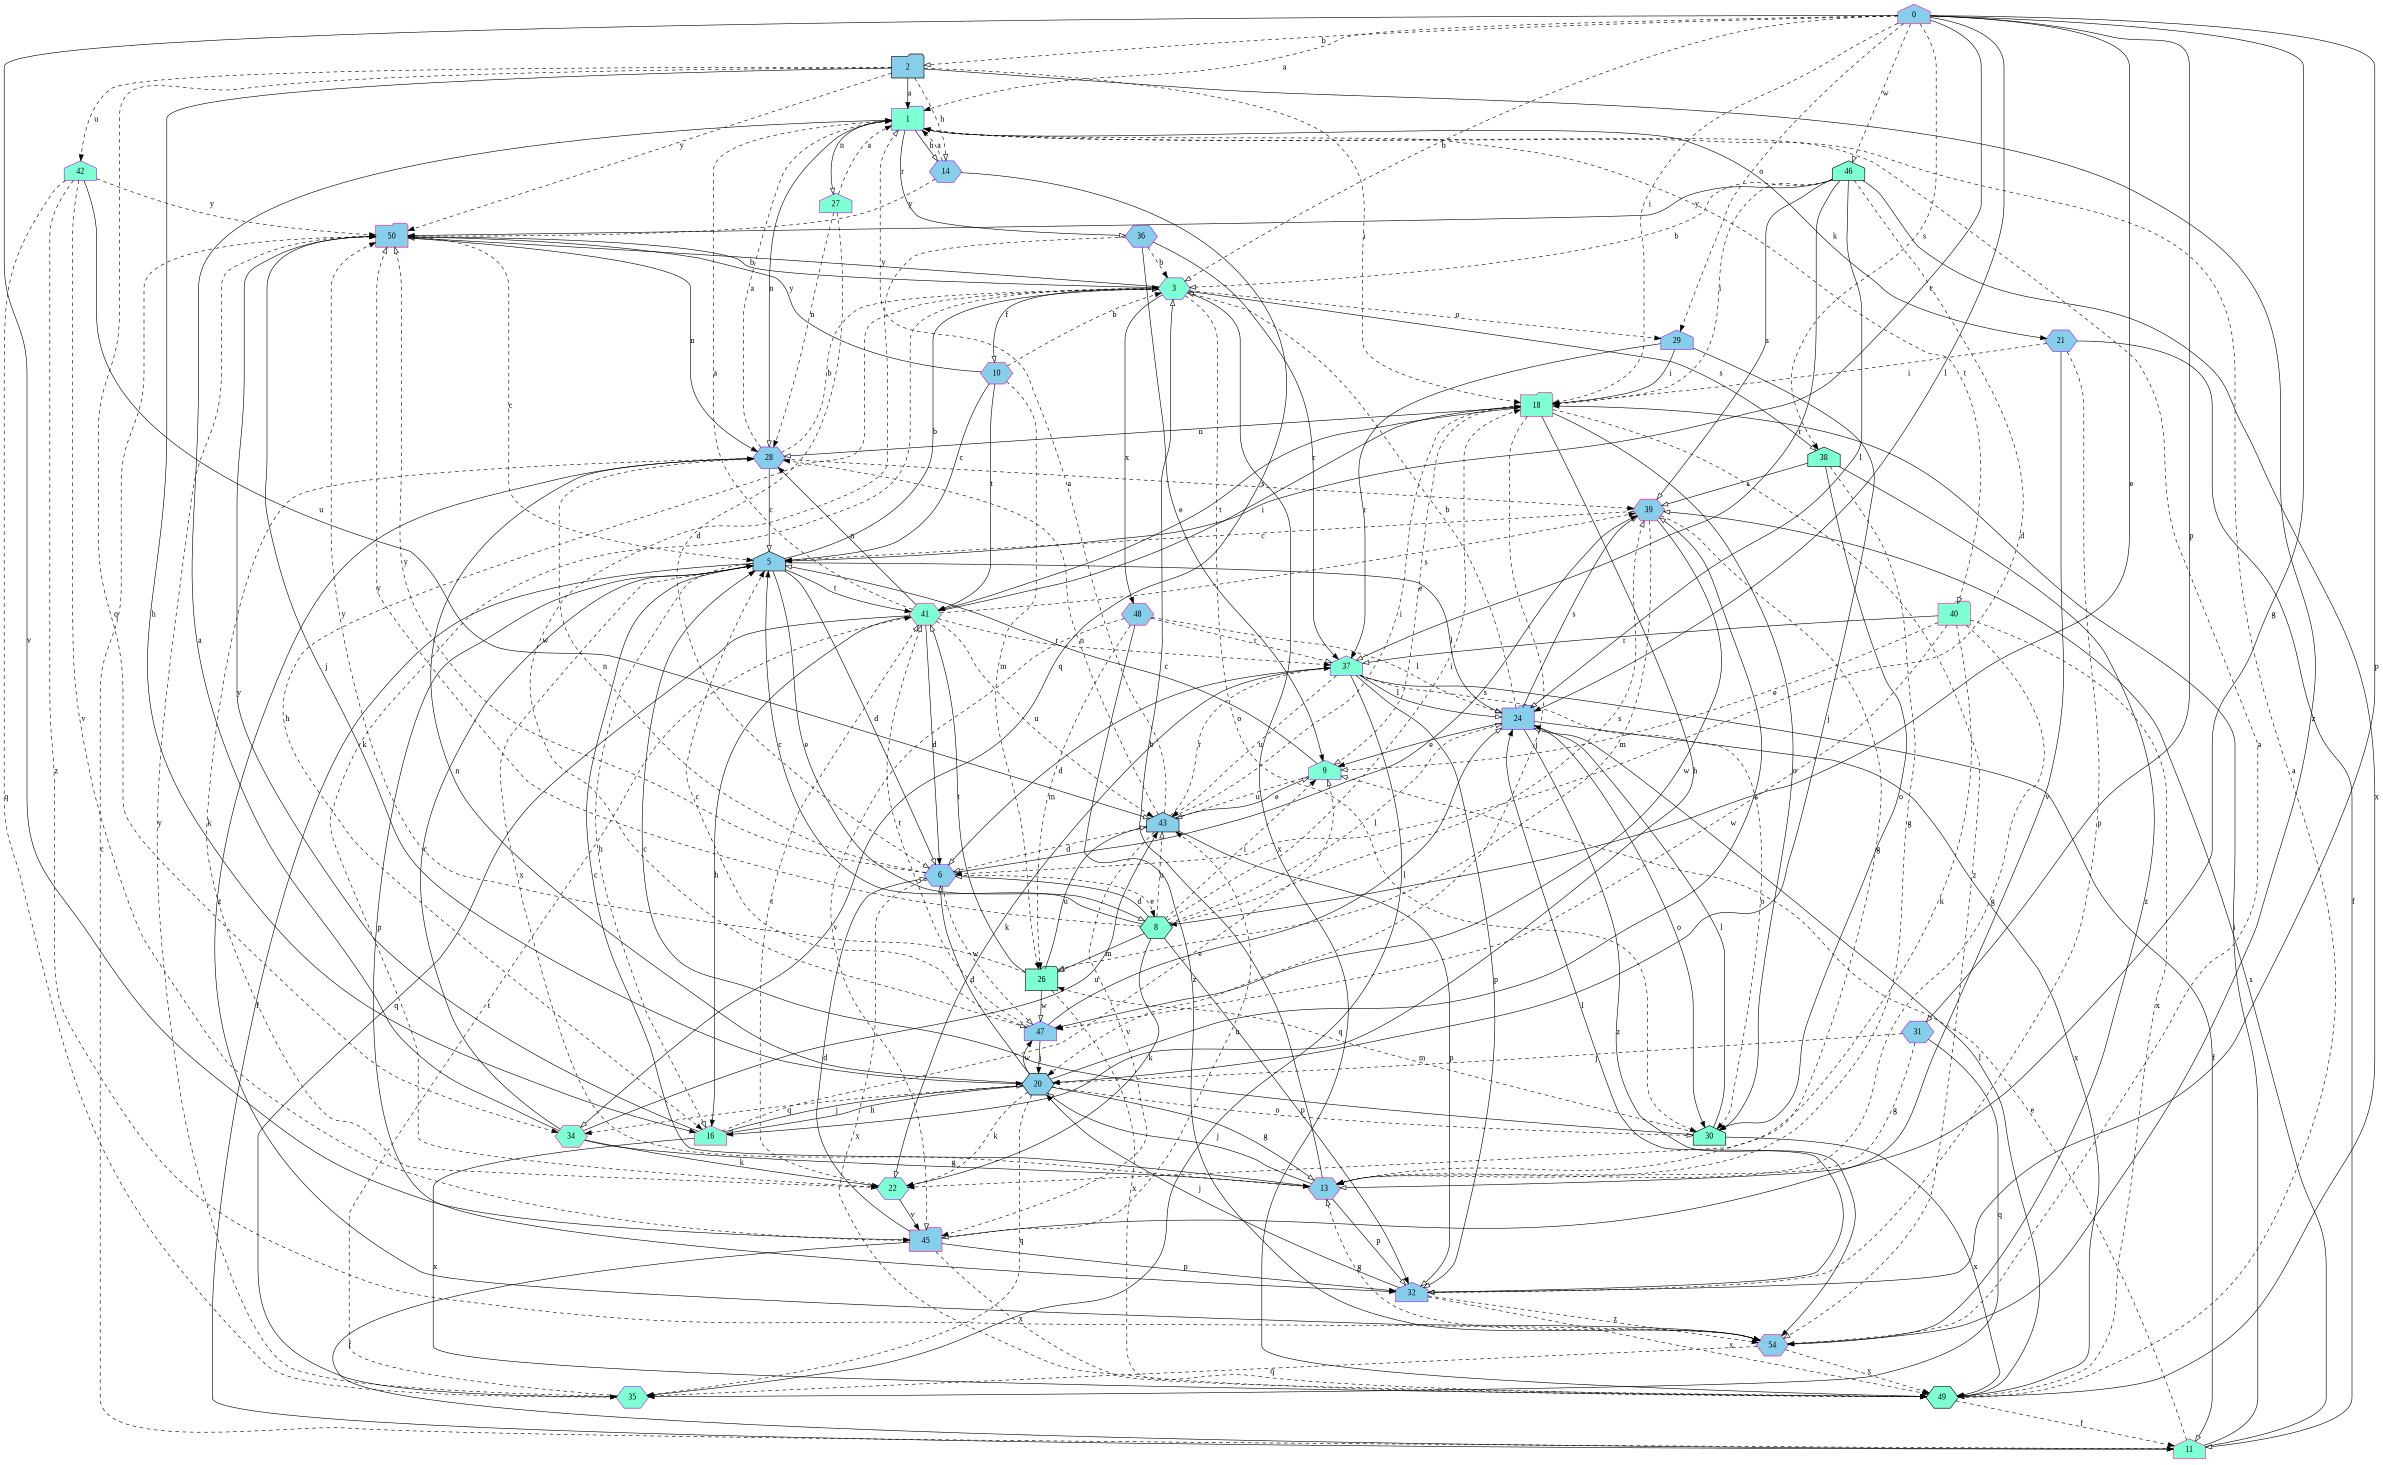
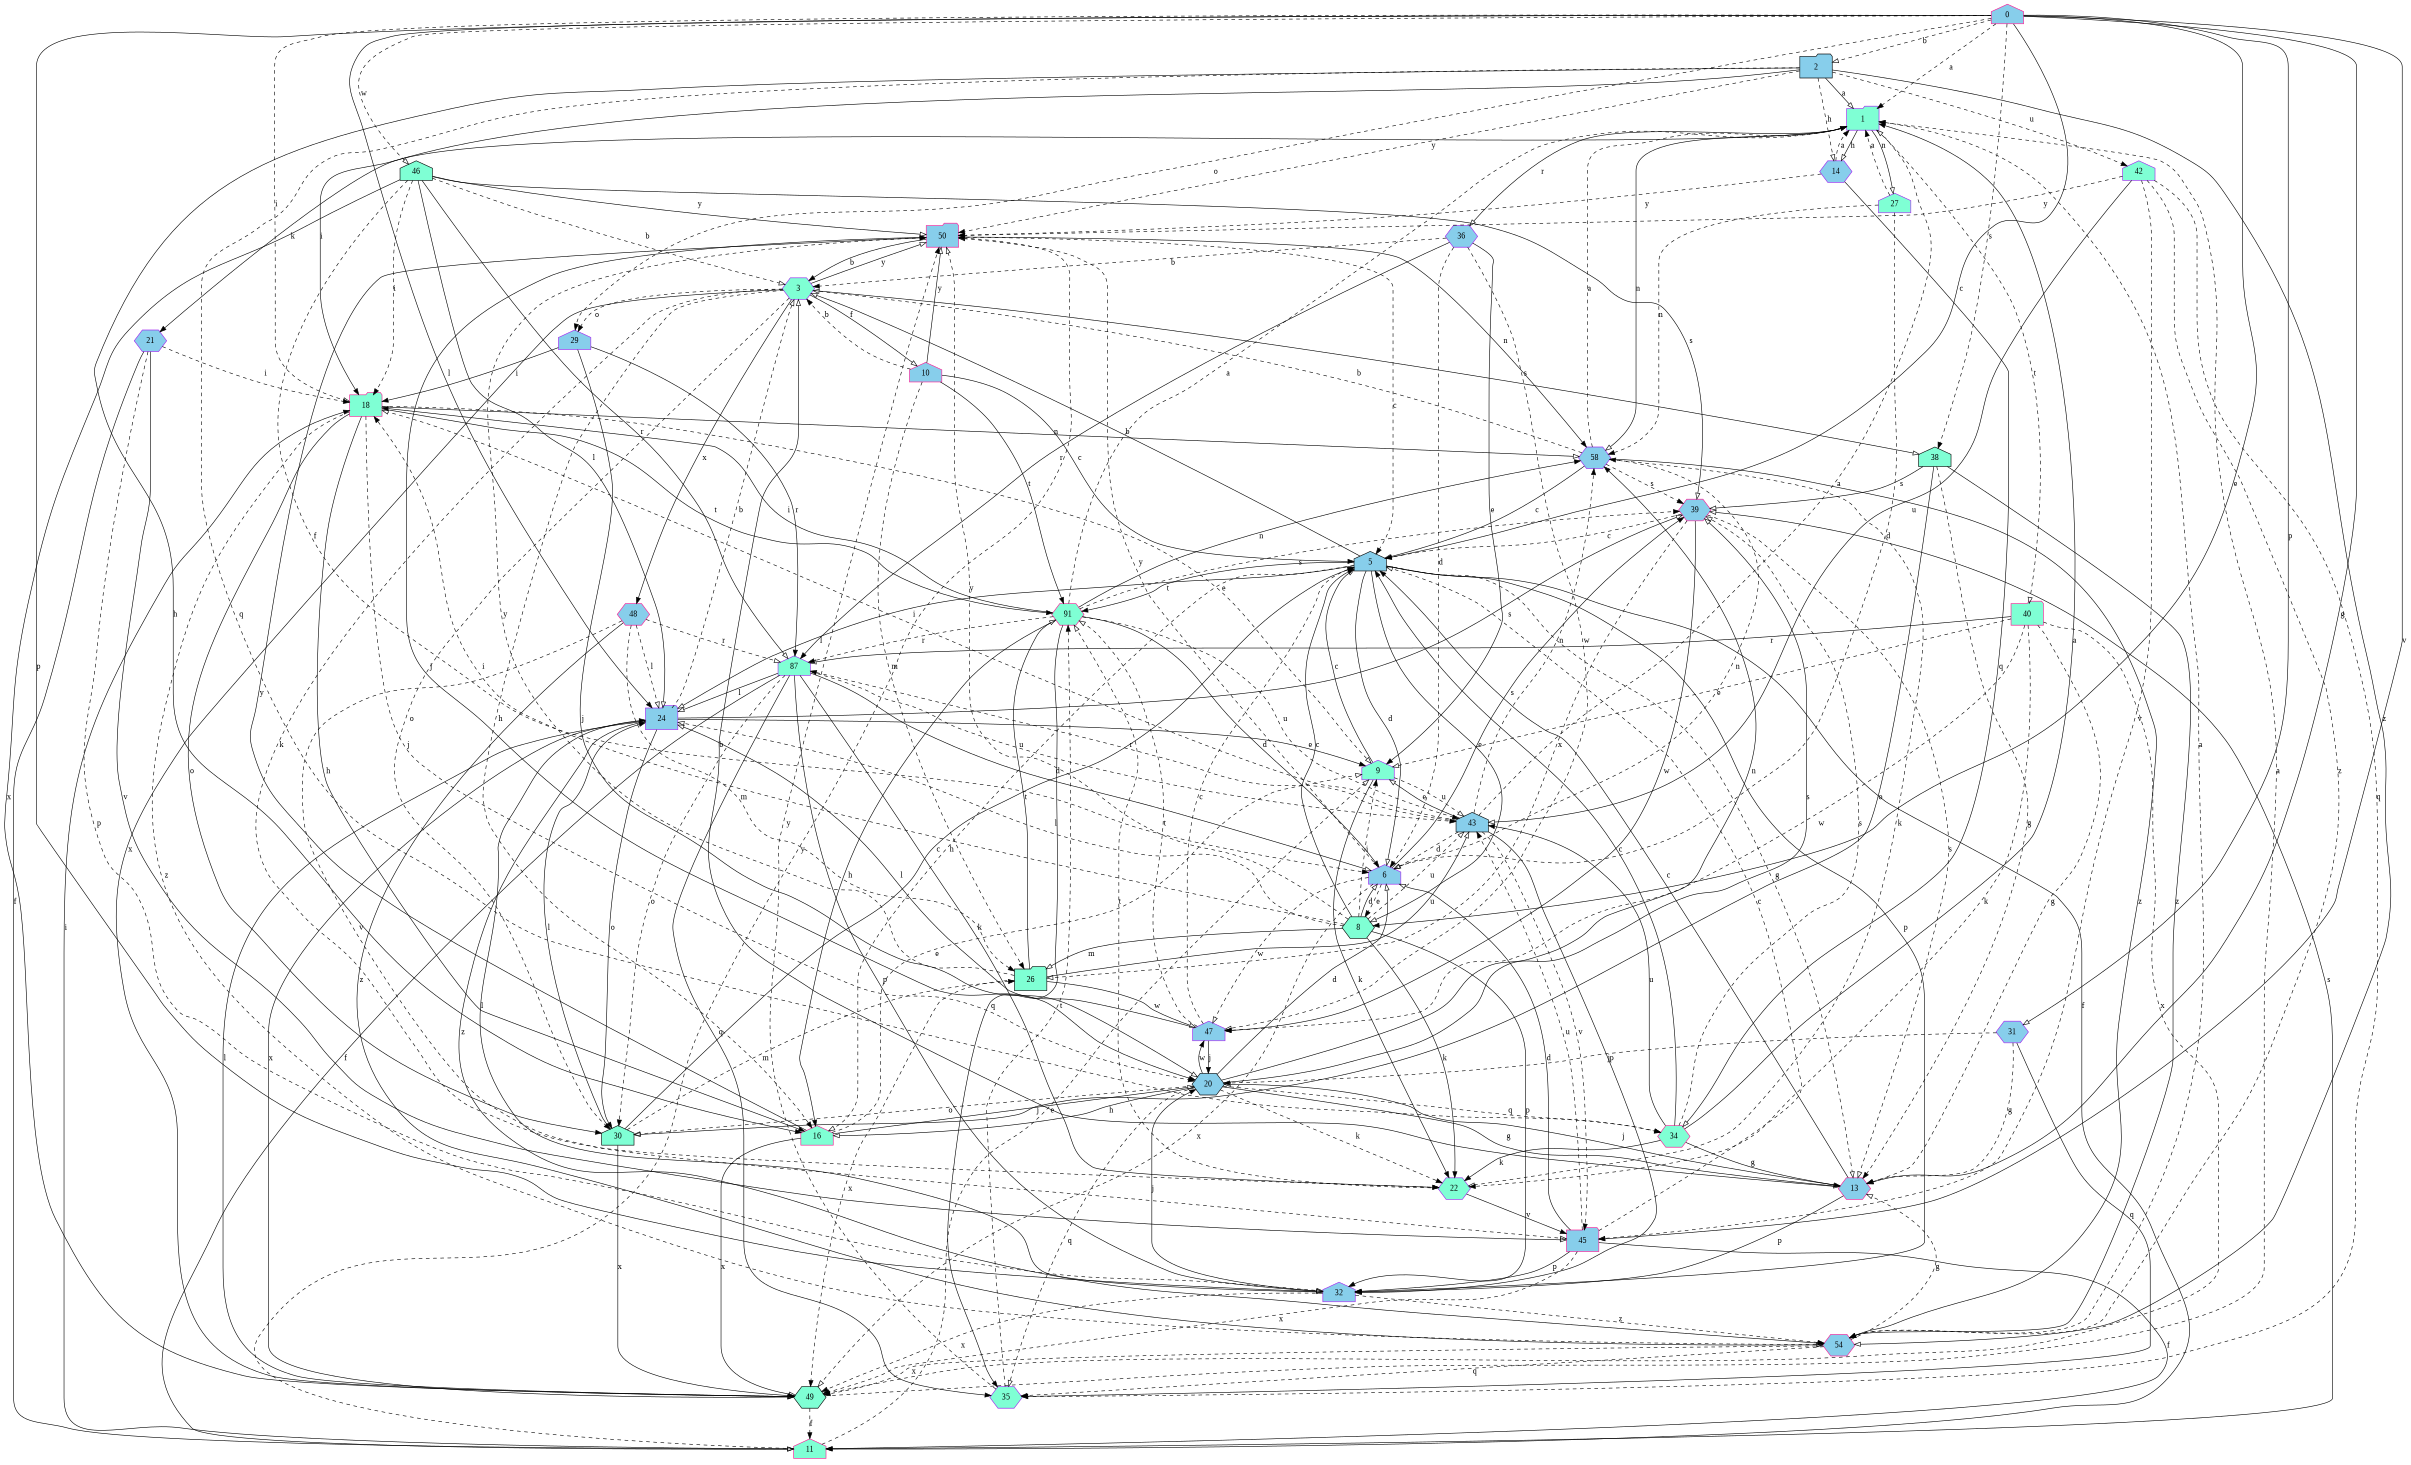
  strict digraph {
    fontname="Liberation Serif"
    node [color=purple fillcolor=skyblue fontname="Liberation Serif" shape=hexagon style=filled]
    edge [arrowhead=normal fontname="Liberation Serif" style=solid]
    0 [color=deeppink shape=house]
    1 [fillcolor=aquamarine shape=folder]
    2 [color=black shape=folder]
    3 [fillcolor=aquamarine]
    5 [color=black shape=house]
    8 [color=black fillcolor=aquamarine]
    13 [color=deeppink]
    18 [color=deeppink fillcolor=aquamarine shape=folder]
    24 [shape=folder]
    29 [shape=house]
    31
    32 [shape=house]
    38 [color=black fillcolor=aquamarine shape=house]
    45 [color=deeppink shape=folder]
    46 [color=black fillcolor=aquamarine shape=house]
    14
    21
    27 [fillcolor=aquamarine shape=house]
-   28
+   28 [label=58]
    36
    40 [color=deeppink fillcolor=aquamarine shape=folder]
    16 [color=deeppink fillcolor=aquamarine shape=house]
    34 [color=deeppink fillcolor=aquamarine]
    42 [fillcolor=aquamarine shape=house]
    50 [color=deeppink shape=folder]
    54 [color=deeppink]
-   10 [color=deeppink]
+   10 [color=deeppink shape=house]
    22 [fillcolor=aquamarine]
    30 [color=black fillcolor=aquamarine shape=house]
    48 [color=deeppink]
    49 [color=black fillcolor=aquamarine]
-   6
+   6 [shape=house]
    11 [color=deeppink fillcolor=aquamarine shape=house]
-   41 [color=deeppink fillcolor=aquamarine]
+   41 [color=deeppink fillcolor=aquamarine label=91]
    39 [color=deeppink]
    9 [fillcolor=aquamarine shape=house]
    26 [color=black fillcolor=aquamarine shape=folder]
    43 [color=black shape=house]
    20 [color=black]
-   37 [fillcolor=aquamarine shape=house]
+   37 [fillcolor=aquamarine shape=house label=87]
    35 [fillcolor=aquamarine]
    47 [shape=house]
    0 -> 1 [label=a style=dashed]
    0 -> 2 [arrowhead=onormal label=b style=dashed]
-   0 -> 3 [arrowhead=onormal label=b style=dashed]
    0 -> 5 [label=c]
    0 -> 8 [label=e]
    0 -> 13 [arrowhead=onormal label=g]
    0 -> 18 [arrowhead=onormal label=i style=dashed]
    0 -> 24 [label=l]
    0 -> 29 [label=o style=dashed]
    0 -> 31 [arrowhead=onormal label=p]
    0 -> 32 [arrowhead=onormal label=p]
    0 -> 38 [label=s style=dashed]
    0 -> 45 [label=v]
    0 -> 46 [arrowhead=onormal label=w style=dashed]
    1 -> 14 [arrowhead=onormal label=h]
    1 -> 21 [label=k]
    1 -> 27 [arrowhead=onormal label=n]
    1 -> 28 [arrowhead=onormal label=n]
    1 -> 36 [arrowhead=onormal label=r]
    1 -> 40 [arrowhead=onormal label=t style=dashed]
-   2 -> 1 [label=a]
-   2 -> 18 [label=i style=dashed]
+   2 -> 1 [arrowhead=onormal label=a]
+   2 -> 18 [label=i]
    2 -> 14 [arrowhead=onormal label=h style=dashed]
    2 -> 16 [label=h]
    2 -> 34 [label=q style=dashed]
    2 -> 42 [label=u style=dashed]
    2 -> 50 [label=y style=dashed]
    2 -> 54 [arrowhead=onormal label=z]
    3 -> 29 [label=o style=dashed]
    3 -> 38 [arrowhead=onormal label=s]
    3 -> 16 [label=h style=dashed]
    3 -> 50 [arrowhead=onormal label=y]
    3 -> 10 [arrowhead=onormal label=f]
    3 -> 22 [label=k style=dashed]
    3 -> 30 [label=o style=dashed]
    3 -> 48 [label=x]
    3 -> 49 [arrowhead=onormal label=x]
    5 -> 3 [arrowhead=onormal label=b]
    5 -> 8 [arrowhead=onormal label=e]
-   5 -> 13 [arrowhead=onormal label=x style=dashed]
+   5 -> 13 [arrowhead=onormal label=g style=dashed]
    5 -> 24 [arrowhead=onormal label=l]
    5 -> 32 [label=p]
    5 -> 16 [arrowhead=onormal label=h style=dashed]
    5 -> 6 [arrowhead=onormal label=d]
    5 -> 11 [label=f]
    5 -> 41 [label=t]
    8 -> 5 [label=c]
    8 -> 18 [label=i style=dashed]
    8 -> 24 [arrowhead=onormal label=l style=dashed]
    8 -> 32 [label=p]
    8 -> 50 [arrowhead=onormal label=y style=dashed]
    8 -> 22 [label=k]
    8 -> 6 [arrowhead=onormal label=d]
-   8 -> 39 [arrowhead=onormal label=s style=dashed]
+   34 -> 39 [arrowhead=onormal label=s style=dashed]
    8 -> 9 [label=i style=dashed]
    8 -> 26 [arrowhead=onormal label=m]
    8 -> 43 [arrowhead=onormal label=u style=dashed]
    13 -> 3 [arrowhead=onormal label=b]
    13 -> 5 [label=c]
    13 -> 32 [arrowhead=onormal label=p]
    13 -> 20 [arrowhead=onormal label=j]
    18 -> 28 [arrowhead=onormal label=n]
    18 -> 16 [label=h]
    18 -> 54 [arrowhead=onormal label=z style=dashed]
    18 -> 30 [label=o]
    18 -> 41 [label=t]
    18 -> 9 [arrowhead=onormal label=e style=dashed]
    18 -> 20 [label=j style=dashed]
    24 -> 3 [arrowhead=onormal label=b style=dashed]
    24 -> 54 [label=z]
    24 -> 30 [label=o]
    24 -> 49 [arrowhead=onormal label=x]
    24 -> 39 [arrowhead=onormal label=s]
    24 -> 9 [label=e]
    29 -> 18 [label=i]
    29 -> 20 [arrowhead=onormal label=j]
    29 -> 37 [label=r]
    31 -> 13 [label=g style=dashed]
    31 -> 20 [label=j style=dashed]
    31 -> 35 [label=q]
    32 -> 24 [label=l]
    32 -> 54 [label=z style=dashed]
    32 -> 49 [label=x style=dashed]
    32 -> 20 [label=j]
    38 -> 13 [label=g style=dashed]
    38 -> 54 [label=z]
    38 -> 30 [arrowhead=onormal label=o]
    38 -> 39 [arrowhead=onormal label=s]
+   45 -> 5 [arrowhead=onormal label=c style=dashed]
    45 -> 32 [label=p]
    45 -> 49 [label=x style=dashed]
    45 -> 6 [arrowhead=onormal label=d]
    45 -> 11 [label=f]
    45 -> 43 [label=u style=dashed]
    46 -> 3 [arrowhead=onormal label=b style=dashed]
    46 -> 18 [label=i style=dashed]
    46 -> 24 [arrowhead=onormal label=l]
    46 -> 50 [arrowhead=onormal label=y]
    46 -> 49 [arrowhead=onormal label=x]
-   46 -> 6 [label=d style=dashed]
+   46 -> 6 [label=f style=dashed]
    46 -> 39 [arrowhead=onormal label=s]
    46 -> 37 [arrowhead=onormal label=r]
    14 -> 1 [label=a style=dashed]
    14 -> 34 [arrowhead=onormal label=q]
    14 -> 50 [label=y style=dashed]
    21 -> 18 [label=i style=dashed]
    21 -> 32 [arrowhead=onormal label=p style=dashed]
    21 -> 45 [arrowhead=onormal label=v]
    21 -> 11 [arrowhead=onormal label=f]
    27 -> 1 [label=a style=dashed]
    27 -> 28 [label=n style=dashed]
    27 -> 6 [arrowhead=onormal label=d style=dashed]
    28 -> 1 [arrowhead=onormal label=a style=dashed]
    28 -> 3 [arrowhead=onormal label=b style=dashed]
    28 -> 5 [arrowhead=onormal label=c]
    28 -> 54 [label=z]
    28 -> 22 [arrowhead=onormal label=k style=dashed]
    28 -> 39 [label=s style=dashed]
    36 -> 3 [label=b style=dashed]
+   36 -> 6 [label=d style=dashed]
    36 -> 9 [label=e]
    36 -> 37 [label=r]
    36 -> 47 [arrowhead=onormal label=w style=dashed]
    40 -> 13 [arrowhead=onormal label=g style=dashed]
    40 -> 22 [label=k style=dashed]
    40 -> 49 [arrowhead=onormal label=x style=dashed]
    40 -> 9 [arrowhead=onormal label=e style=dashed]
    40 -> 37 [arrowhead=onormal label=r]
    40 -> 47 [label=w style=dashed]
    16 -> 50 [label=y]
    16 -> 49 [arrowhead=onormal label=x]
    16 -> 9 [arrowhead=onormal label=e style=dashed]
    16 -> 20 [arrowhead=onormal label=j]
    34 -> 1 [label=a]
    34 -> 5 [label=c]
    34 -> 13 [label=g]
    34 -> 22 [label=k]
    34 -> 43 [label=u]
    42 -> 45 [arrowhead=onormal label=v style=dashed]
    42 -> 50 [label=y style=dashed]
    42 -> 54 [label=z style=dashed]
    42 -> 43 [arrowhead=onormal label=u]
    42 -> 35 [arrowhead=onormal label=q style=dashed]
    50 -> 3 [label=b]
    50 -> 5 [label=c style=dashed]
    50 -> 28 [label=n]
    50 -> 20 [label=j]
    54 -> 1 [arrowhead=onormal label=a style=dashed]
    54 -> 13 [arrowhead=onormal label=g style=dashed]
    54 -> 49 [label=x style=dashed]
    54 -> 35 [label=q style=dashed]
    10 -> 3 [label=b style=dashed]
    10 -> 5 [label=c]
    10 -> 50 [arrowhead=onormal label=y]
    10 -> 41 [label=t]
    10 -> 26 [label=m style=dashed]
    22 -> 45 [label=v]
    22 -> 41 [arrowhead=onormal label=t style=dashed]
    30 -> 5 [label=c]
    30 -> 24 [label=l]
    30 -> 49 [label=x]
    30 -> 26 [label=m style=dashed]
    48 -> 24 [arrowhead=onormal label=l style=dashed]
    48 -> 45 [arrowhead=onormal label=v style=dashed]
    48 -> 54 [arrowhead=onormal label=z]
    48 -> 26 [label=m style=dashed]
    48 -> 37 [arrowhead=onormal label=r style=dashed]
    49 -> 1 [label=a style=dashed]
    49 -> 24 [arrowhead=onormal label=l]
    49 -> 11 [label=f style=dashed]
    6 -> 8 [label=e style=dashed]
    6 -> 28 [label=n style=dashed]
    6 -> 50 [arrowhead=onormal label=y style=dashed]
    6 -> 49 [arrowhead=onormal label=x style=dashed]
    6 -> 39 [label=s]
    6 -> 47 [arrowhead=onormal label=w style=dashed]
    11 -> 18 [label=i]
-   11 -> 50 [label=c style=dashed]
+   11 -> 50 [label=y style=dashed]
    11 -> 39 [arrowhead=onormal label=s]
    11 -> 9 [arrowhead=onormal label=e style=dashed]
    41 -> 1 [label=a style=dashed]
    41 -> 18 [label=i]
    41 -> 28 [label=n]
    41 -> 16 [label=h]
    41 -> 6 [label=d]
    41 -> 39 [label=s style=dashed]
    41 -> 43 [label=u style=dashed]
    41 -> 37 [label=r style=dashed]
    41 -> 35 [label=q]
    39 -> 5 [label=c style=dashed]
-   39 -> 13 [arrowhead=onormal label=g style=dashed]
-   39 -> 26 [arrowhead=onormal label=m style=dashed]
+   39 -> 13 [arrowhead=onormal label=s style=dashed]
+   39 -> 26 [arrowhead=onormal label=x style=dashed]
    39 -> 47 [label=w]
    9 -> 5 [arrowhead=onormal label=c]
+   9 -> 22 [label=k]
    9 -> 43 [arrowhead=onormal label=u style=dashed]
    26 -> 50 [label=y style=dashed]
    26 -> 49 [label=x style=dashed]
    26 -> 41 [arrowhead=onormal label=t]
    26 -> 43 [arrowhead=onormal label=u]
    26 -> 47 [arrowhead=onormal label=w]
    43 -> 1 [arrowhead=onormal label=a style=dashed]
    43 -> 18 [arrowhead=onormal label=i style=dashed]
    43 -> 32 [arrowhead=onormal label=p]
    43 -> 45 [label=v style=dashed]
    43 -> 28 [label=n style=dashed]
    43 -> 6 [arrowhead=onormal label=d style=dashed]
    43 -> 9 [arrowhead=onormal label=e]
    43 -> 37 [label=r style=dashed]
    20 -> 13 [arrowhead=onormal label=g]
    20 -> 28 [label=n]
    20 -> 16 [arrowhead=onormal label=h]
    20 -> 34 [label=q style=dashed]
    20 -> 22 [label=k style=dashed]
    20 -> 30 [arrowhead=onormal label=o style=dashed]
    20 -> 6 [arrowhead=onormal label=d]
    20 -> 39 [arrowhead=onormal label=s]
    20 -> 35 [arrowhead=onormal label=q style=dashed]
    20 -> 47 [label=w]
    37 -> 24 [arrowhead=onormal label=l]
    37 -> 32 [arrowhead=onormal label=p]
    37 -> 22 [arrowhead=onormal label=k]
    37 -> 30 [label=o style=dashed]
    37 -> 6 [arrowhead=onormal label=d]
    37 -> 11 [arrowhead=onormal label=f]
    37 -> 43 [label=u style=dashed]
    37 -> 35 [label=q]
    35 -> 50 [label=y style=dashed]
    35 -> 41 [label=t style=dashed]
    47 -> 5 [label=c style=dashed]
    47 -> 24 [arrowhead=onormal label=l]
    47 -> 41 [arrowhead=onormal label=t style=dashed]
    47 -> 20 [label=j]
  }
